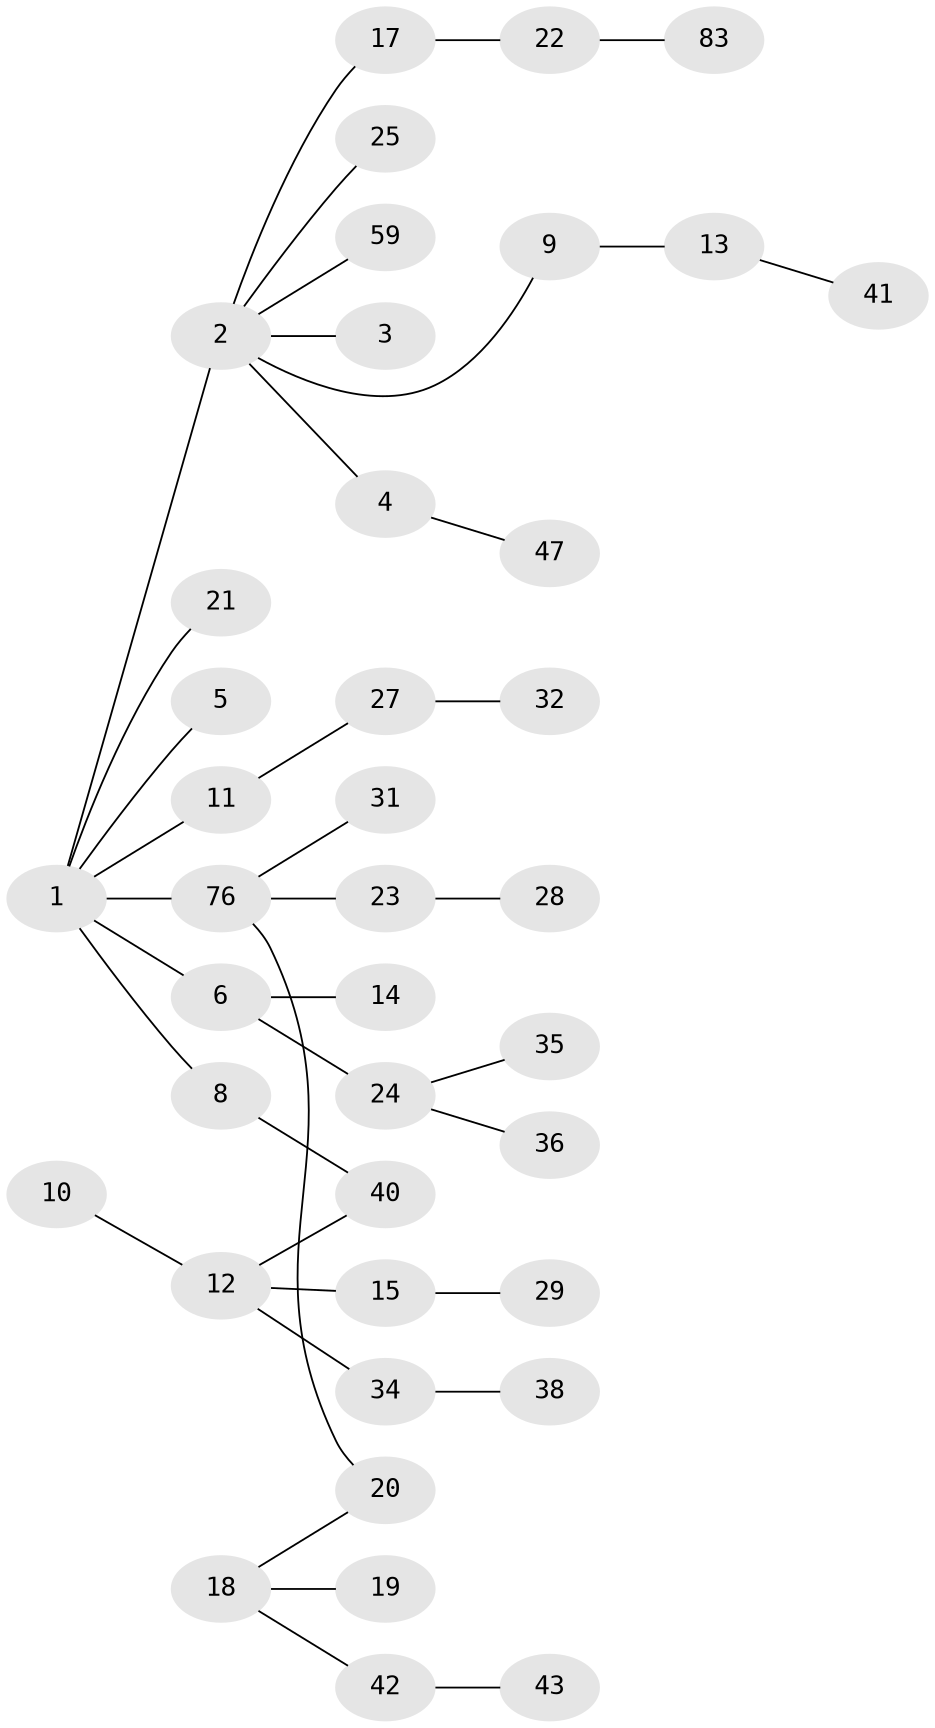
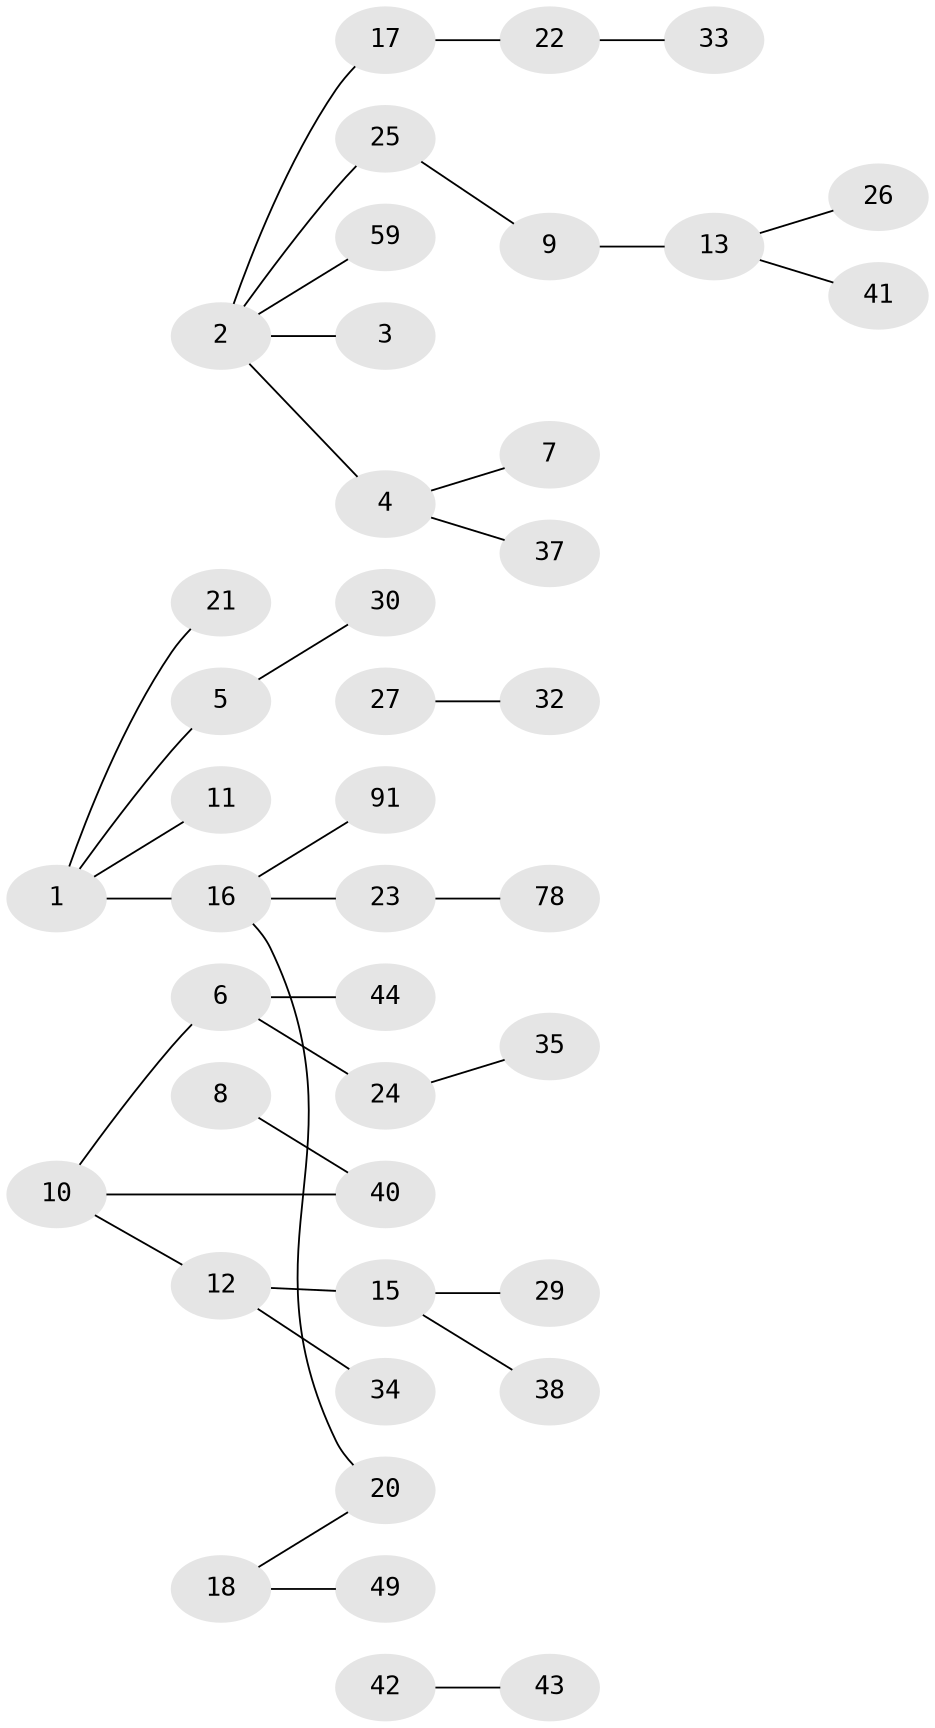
  graph {
    fontname="DejaVu Sans Mono"
    rankdir=LR
    node [color=gray90 fontname="DejaVu Sans Mono" style=filled]
    edge [fontname="DejaVu Sans Mono" weight=1.0]
    1
    2
    5
    6
    8
    11
-   16 [label=76]
+   16
    21
    3
    4
    9
    17
    25
    n14 [label=59]
-   14
+   30
+   14 [label=44]
    24
    40
    27
    23
-   31
+   31 [label=91]
    20
-   37 [label=47]
+   7
+   37
    13
    22
    35
-   36
    10
    12
+   26
    41
    15
    34
    32
    29
    38
    18
-   19
+   19 [label=49]
    42
-   28
-   33 [label=83]
+   28 [label=78]
+   33
    43
-   1 -- 2
    1 -- 5
-   1 -- 6
-   1 -- 8 [weight=3.0]
+   10 -- 6
    1 -- 11
    1 -- 16
    1 -- 21
    2 -- 3
    2 -- 4
-   2 -- 9
+   25 -- 9
    2 -- 17
    2 -- 25
    2 -- n14
+   5 -- 30
    6 -- 14
    6 -- 24
    8 -- 40
-   11 -- 27
    16 -- 23
    16 -- 31
    16 -- 20
+   4 -- 7
    4 -- 37
    9 -- 13 [weight=2.0]
    17 -- 22
    24 -- 35
-   24 -- 36
    27 -- 32
    23 -- 28
+   13 -- 26
    13 -- 41
    22 -- 33
-   12 -- 40
+   10 -- 40
    10 -- 12
    12 -- 15
    12 -- 34
    15 -- 29
-   34 -- 38 [weight=2.0]
+   15 -- 38 [weight=2.0]
    18 -- 20
    18 -- 19
-   18 -- 42
    42 -- 43
  }
